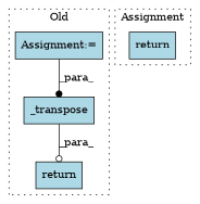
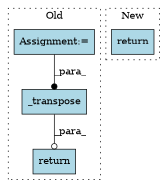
  digraph {
    node [a=41 l=7 shape=box style=filled fillcolor=lightblue]
    n1 [a=32 l="11,1" label=_transpose s="1772,1788"]
    n2 [label=return s=1760]
    n3 [a=7 l=1 label="Assignment:=" s=1482]
    n4 [label=return s=1166]
    subgraph cluster_1 {
      label=Old
      style=dotted
      n1
      n2
      n3
    }
    subgraph cluster_2 {
-     label=Assignment
+     label=New
      style=dotted
      n4
    }
    n1 -> n2 [label=_para_ arrowhead=odot]
    n3 -> n1 [label=_para_ arrowhead=dot]
  }
